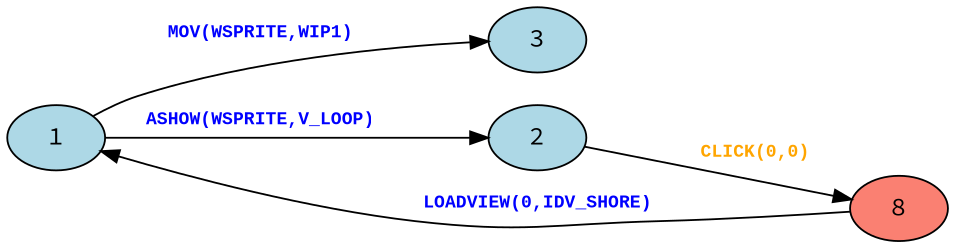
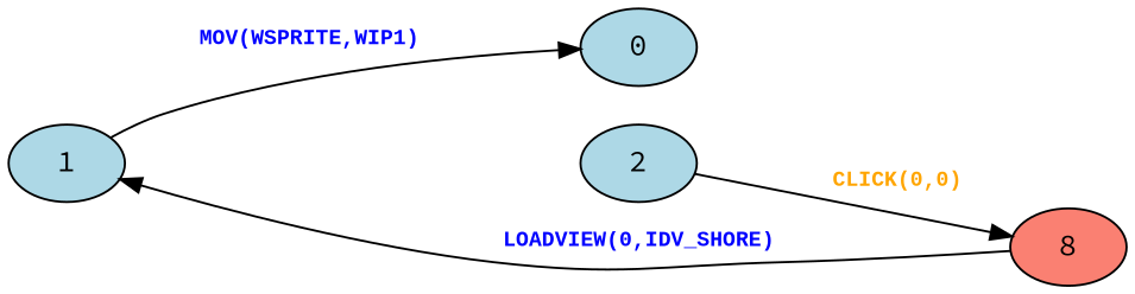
  digraph {
    fontname="Source Code Pro"
    rankdir=LR
    node [fillcolor=lightblue fontname="Source Code Pro" shape=oval style=filled]
    edge [color=black fontcolor=blue fontname="Source Code Pro"]
    1
-   0 [label=3]
+   0
    2
    n4 [fillcolor=salmon label=8]
    1 -> 0 [label=< <table border="0"><tr><td><font face="Courier New" point-size="10"><b>MOV(WSPRITE,WIP1)<br align="left"/></b></font></td></tr> </table>>]
-   1 -> 2 [label=< <table border="0"><tr><td><font face="Courier New" point-size="10"><b>ASHOW(WSPRITE,V_LOOP)<br align="left"/></b></font></td></tr> </table>>]
    2 -> n4 [fontcolor=orange label=< <table border="0"><tr><td><font face="Courier New" point-size="10"><b>CLICK(0,0)<br align="left"/></b></font></td></tr> </table>>]
    n4 -> 1 [label=< <table border="0"><tr><td><font face="Courier New" point-size="10"><b>LOADVIEW(0,IDV_SHORE)<br align="left"/></b></font></td></tr> </table>>]
  }
